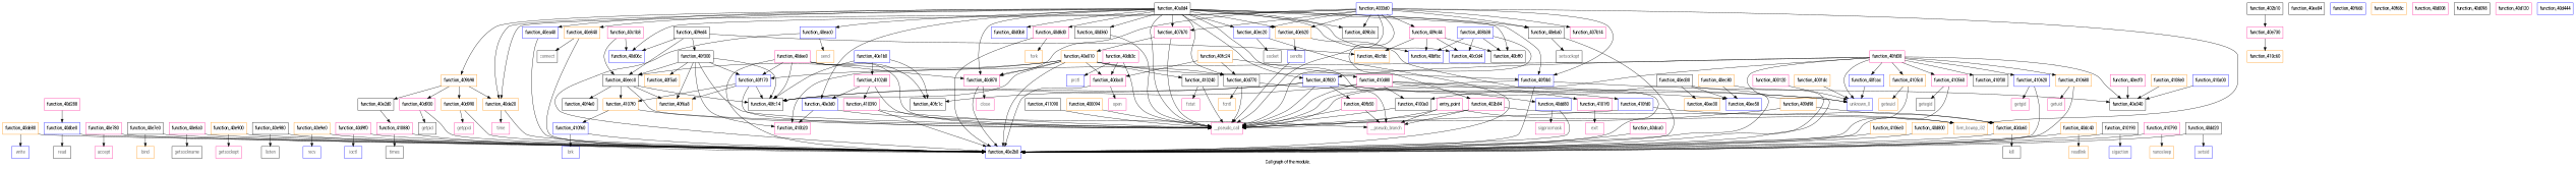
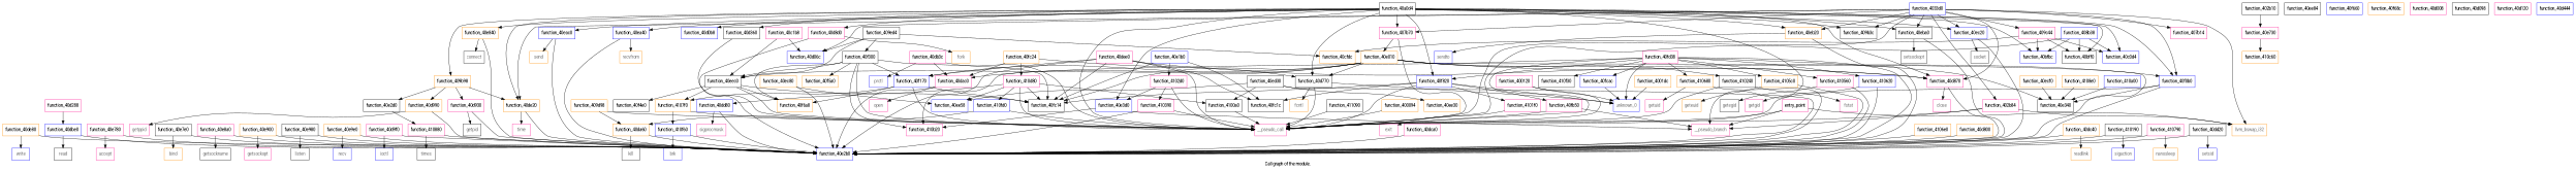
  digraph {
    fontname="Roboto Condensed"
    label="Call graph of the module."
    node [color=deeppink fontname="Roboto Condensed" shape=record]
    edge [fontname="Roboto Condensed"]
    n1 [color=black label="{function_40dd20}"]
    n2 [color=blue label="{function_40e2b0}"]
    n3 [color=blue fontcolor=gray50 label="{setsid}"]
    n4 [color=blue label="{function_40dd80}"]
    n5 [fontcolor=gray50 label="{sigprocmask}"]
    n6 [color=darkorange label="{function_40de20}"]
    n7 [fontcolor=gray50 label="{time}"]
    n8 [color=darkorange label="{function_40de80}"]
    n9 [color=blue fontcolor=gray50 label="{write}"]
    n10 [color=blue label="{function_40eac0}"]
    n11 [color=darkorange fontcolor=gray50 label="{send}"]
    n12 [label="{function_40dee0}"]
    n13 [label="{function_40d870}"]
    n14 [color=black label="{function_40fc14}"]
    n15 [color=blue label="{function_40f170}"]
    n16 [color=black label="{function_40fc1c}"]
    n17 [fontcolor=gray50 label="{__pseudo_call}"]
    n18 [fontcolor=gray50 label="{close}"]
    n19 [color=darkorange label="{function_40f6a8}"]
    n20 [color=darkorange label="{function_4107f0}"]
    n21 [color=darkorange label="{function_40e010}"]
    n22 [color=black label="{function_40eec0}"]
    n23 [color=blue label="{function_40f0b0}"]
    n24 [label="{function_40dac0}"]
    n25 [color=black label="{function_410240}"]
    n26 [color=black label="{function_40d770}"]
    n27 [color=black label="{function_40f4e0}"]
    n28 [color=black label="{function_40e340}"]
    n29 [fontcolor=gray50 label="{open}"]
    n30 [fontcolor=gray50 label="{fstat}"]
    n31 [color=blue fontcolor=gray50 label="{unknown_0}"]
    n32 [color=darkorange fontcolor=gray50 label="{fcntl}"]
    n33 [color=black label="{function_40eba0}"]
    n34 [color=black fontcolor=gray50 label="{setsockopt}"]
    n35 [color=blue label="{function_40e3d0}"]
    n36 [label="{function_410b20}"]
    n37 [fontcolor=gray50 label="{__pseudo_branch}"]
    n38 [color=darkorange label="{function_40d990}"]
    n39 [fontcolor=gray50 label="{getppid}"]
    n40 [label="{function_40d8d0}"]
    n41 [color=darkorange fontcolor=gray50 label="{fork}"]
    n42 [label="{function_40d930}"]
    n43 [color=black fontcolor=gray50 label="{getpid}"]
    n44 [color=blue label="{function_40ec20}"]
    n45 [color=black fontcolor=gray50 label="{socket}"]
    n46 [color=darkorange label="{function_40ec80}"]
    n47 [color=blue label="{function_40ee58}"]
    n48 [label="{function_40e730}"]
    n49 [color=darkorange label="{function_410c60}"]
-   n50 [label="{function_40ecf0}"]
+   n50 [color=darkorange label="{function_40ecf0}"]
    n51 [color=black label="{function_40ed30}"]
    n52 [color=darkorange label="{function_40ee30}"]
    n53 [color=black label="{function_4100a0}"]
    n54 [label="{function_40e780}"]
    n55 [fontcolor=gray50 label="{accept}"]
    n56 [color=black label="{function_40e7e0}"]
    n57 [color=darkorange fontcolor=gray50 label="{bind}"]
    n58 [color=black label="{function_40ee84}"]
    n59 [color=darkorange label="{function_40e840}"]
    n60 [color=black fontcolor=gray50 label="{connect}"]
    n61 [color=blue label="{function_410f60}"]
    n62 [label="{function_40e8a0}"]
    n63 [color=black fontcolor=gray50 label="{getsockname}"]
    n64 [color=black label="{function_40f300}"]
    n65 [color=darkorange label="{function_40f5a0}"]
    n66 [color=darkorange label="{function_40e900}"]
    n67 [fontcolor=gray50 label="{getsockopt}"]
    n68 [color=blue label="{function_40f820}"]
    n69 [label="{function_40fb50}"]
    n70 [label="{function_4101f0}"]
    n71 [fontcolor=gray50 label="{exit}"]
    n72 [color=black label="{function_40e980}"]
    n73 [color=black fontcolor=gray50 label="{listen}"]
    n74 [color=darkorange label="{function_40e9e0}"]
    n75 [color=blue fontcolor=gray50 label="{recv}"]
    n76 [color=blue label="{function_40e1b0}"]
    n77 [label="{function_4102d0}"]
    n78 [label="{function_410390}"]
    n79 [label="{function_40d9f0}"]
    n80 [color=blue fontcolor=gray50 label="{ioctl}"]
    n81 [color=darkorange label="{function_40da60}"]
    n82 [color=black fontcolor=gray50 label="{kill}"]
    n83 [color=blue label="{function_40fcac}"]
    n84 [label="{function_40db3c}"]
    n85 [color=blue fontcolor=gray50 label="{prctl}"]
    n86 [color=blue label="{function_40dbe0}"]
    n87 [color=black fontcolor=gray50 label="{read}"]
    n88 [color=darkorange label="{function_40eb20}"]
    n89 [color=blue fontcolor=gray50 label="{sendto}"]
    n90 [color=darkorange label="{function_40dc40}"]
    n91 [color=darkorange fontcolor=gray50 label="{readlink}"]
    n92 [label="{function_40dca0}"]
    n93 [color=black label="{function_40e2d0}"]
    n94 [label="{function_410880}"]
    n95 [color=black fontcolor=gray50 label="{times}"]
    n96 [color=blue label="{function_40f660}"]
    n97 [color=blue label="{function_40ea40}"]
+   n98 [color=darkorange fontcolor=gray50 label="{recvfrom}"]
    n99 [color=black label="{function_410190}"]
    n100 [color=blue fontcolor=gray50 label="{sigaction}"]
    n101 [label="{function_410560}"]
    n102 [color=black fontcolor=gray50 label="{getegid}"]
    n103 [color=darkorange label="{function_4105c0}"]
    n104 [color=darkorange fontcolor=gray50 label="{geteuid}"]
    n105 [label="{function_40fd38}"]
    n106 [color=blue label="{function_410620}"]
    n107 [color=darkorange label="{function_410680}"]
    n108 [color=black label="{function_410f30}"]
    n109 [fontcolor=gray50 label="{getgid}"]
    n110 [fontcolor=gray50 label="{getuid}"]
    n111 [color=darkorange label="{function_40fc24}"]
    n112 [label="{function_410d80}"]
    n113 [color=blue label="{function_410fd0}"]
    n114 [color=blue fontcolor=gray50 label="{brk}"]
    n115 [color=darkorange fontcolor=gray50 label="{llvm_bswap_i32}"]
    n116 [color=darkorange label="{function_4106e0}"]
    n117 [label="{function_410790}"]
    n118 [color=darkorange fontcolor=gray50 label="{nanosleep}"]
    n119 [color=darkorange label="{function_4108e0}"]
    n120 [color=blue label="{function_410a00}"]
    n121 [color=black label="{function_411090}"]
    n122 [color=darkorange label="{function_400094}"]
    n123 [label="{function_400120}"]
    n124 [color=darkorange label="{function_4001dc}"]
    n125 [label="{entry_point}"]
    n126 [color=black label="{function_402b10}"]
    n127 [label="{function_402b84}"]
    n128 [color=blue label="{function_4033d0}"]
    n129 [label="{function_407b14}"]
    n130 [label="{function_407b70}"]
    n131 [color=black label="{function_409b3c}"]
    n132 [label="{function_409c44}"]
    n133 [color=blue label="{function_40d06c}"]
    n134 [color=blue label="{function_40bfbc}"]
    n135 [color=black label="{function_40bff0}"]
    n136 [color=blue label="{function_40c0d4}"]
    n137 [color=darkorange label="{function_40cfdc}"]
    n138 [color=black label="{function_40a0d4}"]
    n139 [color=darkorange label="{function_409b98}"]
    n140 [color=blue label="{function_40d0b8}"]
    n141 [color=black label="{function_40d360}"]
    n142 [color=blue label="{function_408b38}"]
    n143 [color=darkorange label="{function_409d98}"]
    n144 [color=black label="{function_409ed4}"]
    n145 [color=darkorange label="{function_40f68c}"]
    n146 [label="{function_40c1b8}"]
    n147 [label="{function_40d008}"]
    n148 [color=black label="{function_40d098}"]
    n149 [label="{function_40d120}"]
    n150 [label="{function_40d288}"]
    n151 [color=blue label="{function_40d444}"]
    n152 [color=darkorange label="{function_40d800}"]
    n1 -> n2
    n1 -> n3
    n4 -> n2
    n4 -> n5
    n6 -> n2
    n6 -> n7
    n8 -> n2
    n8 -> n9
    n10 -> n2
    n10 -> n11
    n12 -> n2
    n12 -> n13
    n12 -> n14
    n12 -> n15
    n12 -> n16
    n12 -> n17
    n13 -> n2
    n13 -> n18
    n15 -> n14
    n15 -> n17
    n15 -> n19
    n15 -> n20
    n20 -> n17
    n20 -> n61
    n21 -> n2
    n21 -> n13
    n21 -> n14
    n21 -> n15
    n21 -> n22
    n21 -> n23
    n21 -> n24
    n21 -> n25
    n21 -> n26
    n22 -> n14
    n22 -> n17
    n22 -> n19
    n22 -> n20
    n22 -> n27
    n23 -> n2
    n23 -> n17
    n23 -> n28
    n24 -> n2
    n24 -> n29
    n25 -> n17
    n25 -> n30
    n26 -> n17
    n26 -> n31
    n26 -> n32
    n33 -> n2
    n33 -> n34
    n35 -> n36
    n35 -> n37
    n38 -> n2
    n38 -> n39
    n40 -> n2
    n40 -> n41
    n42 -> n2
    n42 -> n43
    n44 -> n2
    n44 -> n45
    n46 -> n2
    n46 -> n47
    n48 -> n49
    n50 -> n28
    n51 -> n2
    n51 -> n47
    n51 -> n52
    n51 -> n53
    n53 -> n17
    n54 -> n2
    n54 -> n55
    n56 -> n2
    n56 -> n57
    n59 -> n2
    n59 -> n60
    n61 -> n2
    n61 -> n114
    n62 -> n2
    n62 -> n63
    n64 -> n14
    n64 -> n15
    n64 -> n17
    n64 -> n19
    n64 -> n22
    n64 -> n36
    n64 -> n65
    n66 -> n2
    n66 -> n67
    n68 -> n14
    n68 -> n16
    n68 -> n17
    n68 -> n31
    n68 -> n69
    n68 -> n70
    n69 -> n17
    n69 -> n37
    n70 -> n71
    n72 -> n2
    n72 -> n73
    n74 -> n2
    n74 -> n75
    n76 -> n14
    n76 -> n16
    n76 -> n77
    n77 -> n17
    n77 -> n35
    n77 -> n78
    n78 -> n2
    n78 -> n17
    n79 -> n2
    n79 -> n80
    n81 -> n2
    n81 -> n82
    n83 -> n31
    n84 -> n17
    n84 -> n24
    n84 -> n85
    n86 -> n2
    n86 -> n87
    n88 -> n2
    n88 -> n89
    n90 -> n2
    n90 -> n91
    n92 -> n2
    n93 -> n94
    n94 -> n2
    n94 -> n95
    n97 -> n2
+   n97 -> n98
    n99 -> n2
    n99 -> n100
    n101 -> n2
    n101 -> n102
    n103 -> n2
    n103 -> n104
    n105 -> n2
    n105 -> n17
    n105 -> n28
    n105 -> n31
    n105 -> n36
    n105 -> n68
    n105 -> n83
    n105 -> n101
    n105 -> n103
    n105 -> n106
    n105 -> n107
    n105 -> n108
    n106 -> n2
    n106 -> n109
    n107 -> n2
    n107 -> n110
    n111 -> n24
    n111 -> n26
    n111 -> n112
    n112 -> n4
    n112 -> n14
    n112 -> n17
    n112 -> n47
    n112 -> n53
    n112 -> n113
    n113 -> n17
    n113 -> n81
    n116 -> n2
    n117 -> n2
    n117 -> n118
    n119 -> n28
    n120 -> n28
    n121 -> n17
    n122 -> n17
-   n89 -> n17
+   n123 -> n17
    n123 -> n31
    n124 -> n31
    n125 -> n17
    n125 -> n37
    n125 -> n115
    n126 -> n48
    n127 -> n17
    n127 -> n37
    n127 -> n115
    n128 -> n6
    n128 -> n13
    n128 -> n17
    n128 -> n23
    n128 -> n33
    n128 -> n44
    n128 -> n88
    n128 -> n115
    n128 -> n127
    n128 -> n129
    n128 -> n130
    n128 -> n131
    n128 -> n132
    n128 -> n133
    n130 -> n17
    n130 -> n21
    n132 -> n134
    n132 -> n135
    n132 -> n136
    n132 -> n137
    n138 -> n6
    n138 -> n10
    n138 -> n13
    n138 -> n17
    n138 -> n23
    n138 -> n26
    n138 -> n33
    n138 -> n35
    n138 -> n37
    n138 -> n40
    n138 -> n44
    n138 -> n59
    n138 -> n68
    n138 -> n88
    n138 -> n97
    n138 -> n130
    n138 -> n131
    n138 -> n134
    n138 -> n135
    n138 -> n136
    n138 -> n139
    n138 -> n140
    n138 -> n141
    n139 -> n6
    n139 -> n38
    n139 -> n42
    n139 -> n93
    n141 -> n17
    n142 -> n17
    n142 -> n134
    n142 -> n135
    n142 -> n136
    n143 -> n17
    n143 -> n81
    n144 -> n22
    n144 -> n64
    n144 -> n133
    n144 -> n137
    n146 -> n22
    n146 -> n133
    n150 -> n86
    n152 -> n2
  }
